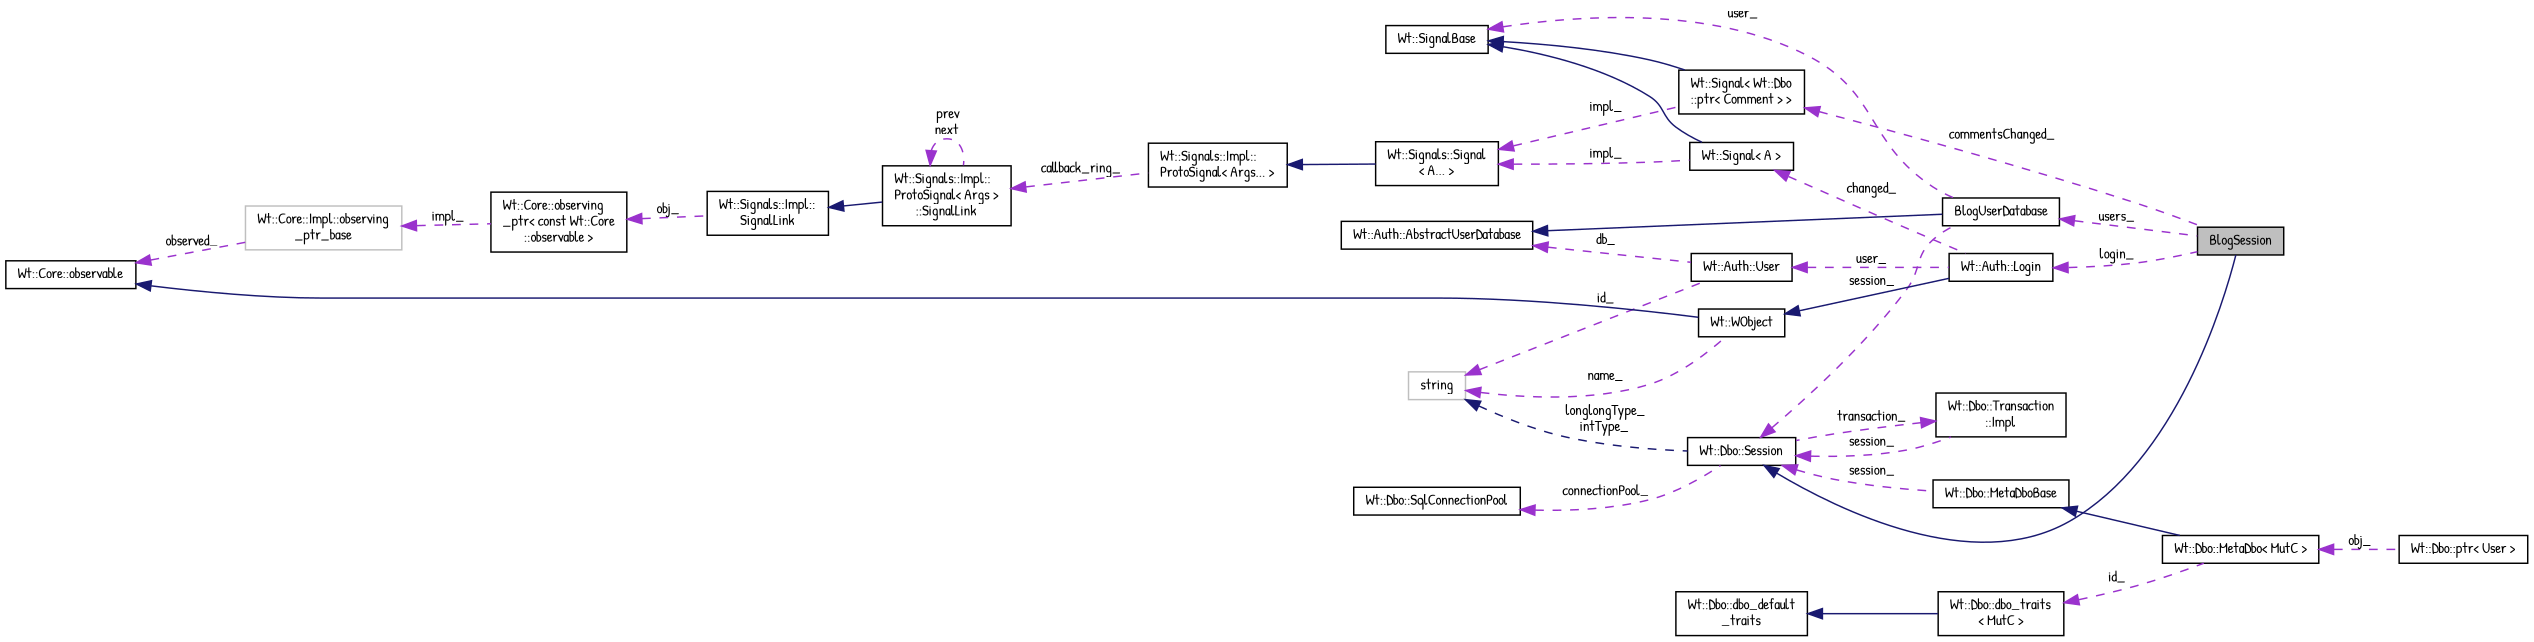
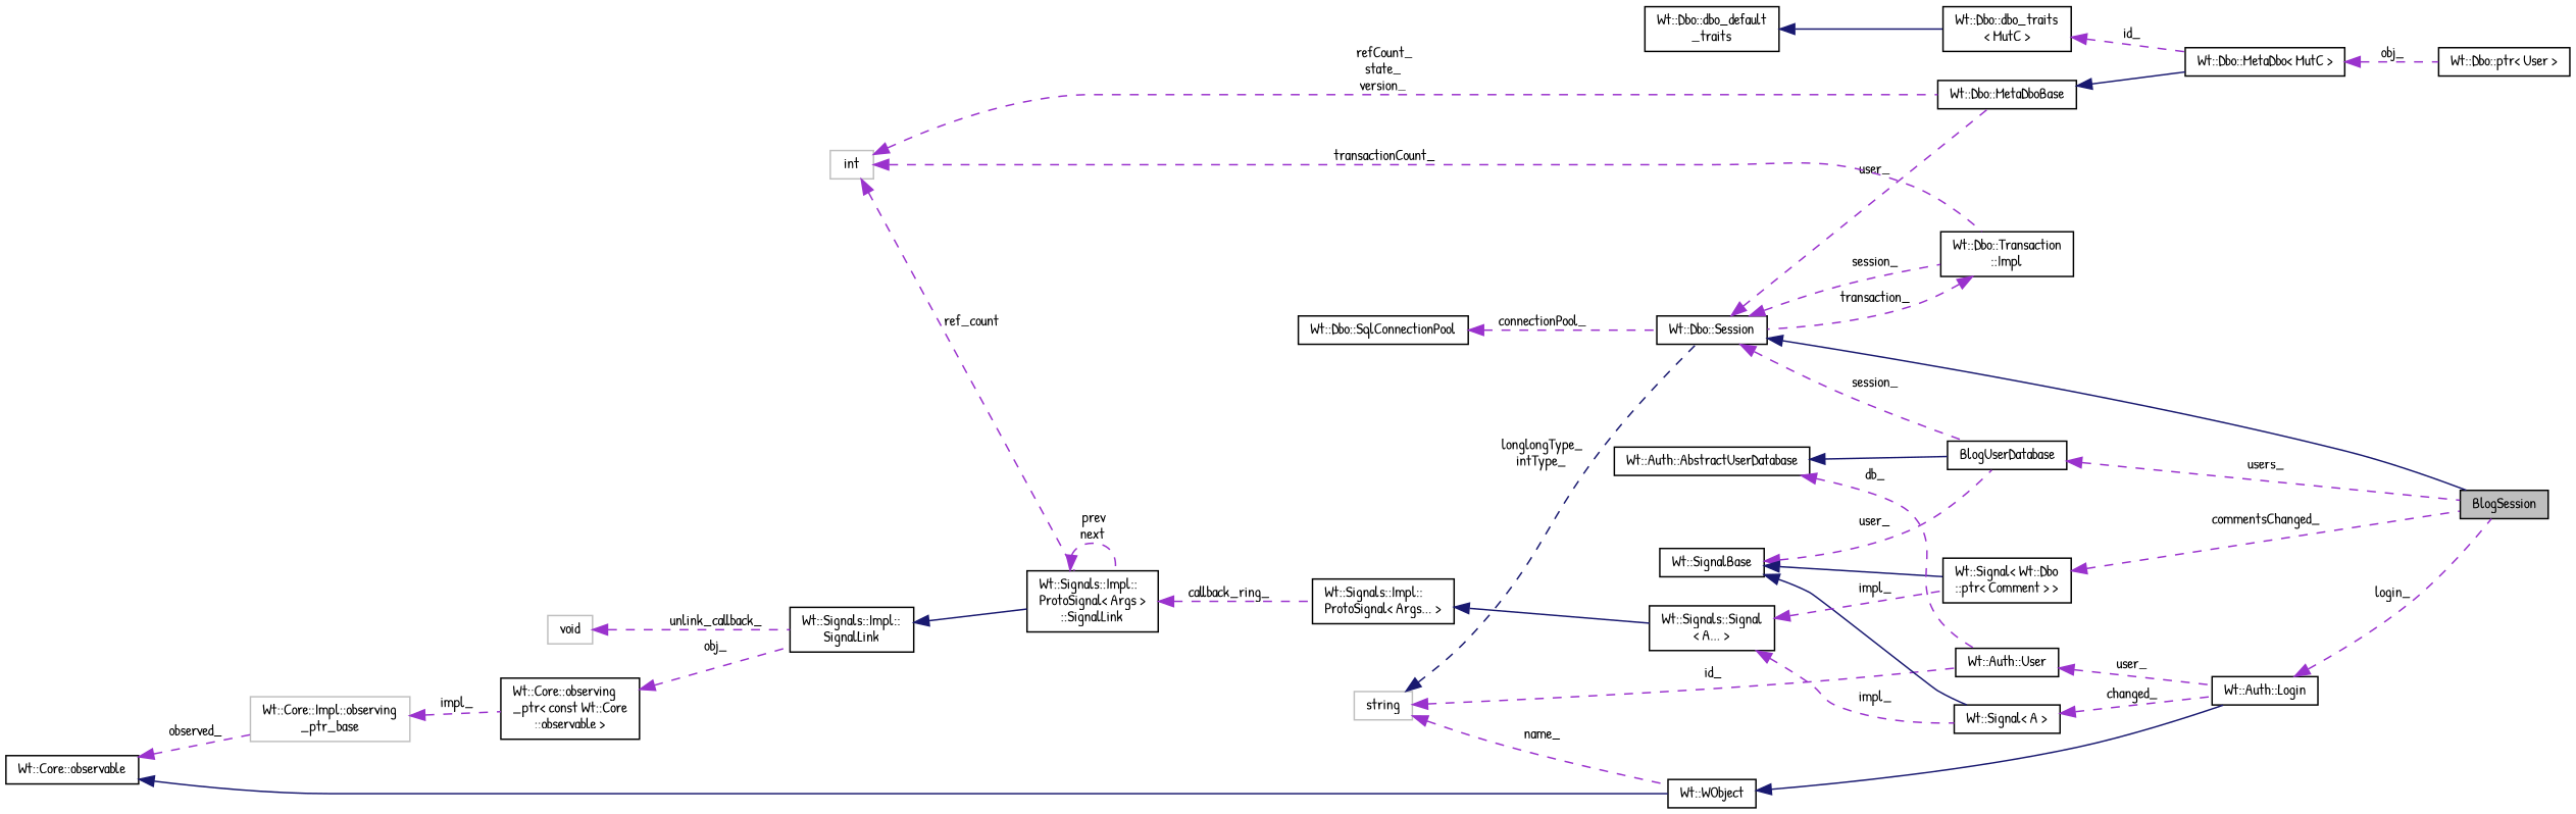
  digraph {
    fontname="Patrick Hand"
    rankdir=LR
    node [color=black fillcolor=white fontname="Patrick Hand" fontsize=10 shape=record style=filled]
    edge [color=darkorchid3 dir=back fontname="Patrick Hand" fontsize=10 labelfontname=Helvetica labelfontsize=10 style=dashed]
    n1 [fillcolor=grey75 fontcolor=black height=0.2 label=BlogSession width=0.4]
    n2 [height=0.2 label="Wt::Dbo::Session" width=0.4]
    n3 [height=0.2 label="Wt::Dbo::Transaction\l::Impl" width=0.4]
    n4 [height=0.2 label=BlogUserDatabase width=0.4]
    n5 [height=0.2 label="Wt::Dbo::MetaDboBase" width=0.4]
    n6 [height=0.2 label="Wt::Dbo::MetaDbo\< MutC \>" width=0.4]
+   n7 [color=grey75 height=0.2 label=int width=0.4]
    n8 [height=0.2 label="Wt::Signals::Impl::\lProtoSignal\< Args \>\l::SignalLink" width=0.4]
    n9 [height=0.2 label="Wt::Signals::Impl::\lProtoSignal\< Args... \>" width=0.4]
    n10 [color=grey75 height=0.2 label=string width=0.4]
    n11 [height=0.2 label="Wt::WObject" width=0.4]
    n12 [height=0.2 label="Wt::Auth::User" width=0.4]
    n13 [height=0.2 label="Wt::Auth::Login" width=0.4]
    n14 [height=0.2 label="Wt::Signals::Impl::\lSignalLink" width=0.4]
    n15 [height=0.2 label="Wt::Dbo::SqlConnectionPool" width=0.4]
    n16 [height=0.2 label="Wt::Core::observable" width=0.4]
    n17 [color=grey75 height=0.2 label="Wt::Core::Impl::observing\l_ptr_base" width=0.4]
    n18 [height=0.2 label="Wt::Core::observing\l_ptr\< const Wt::Core\l::observable \>" width=0.4]
    n19 [height=0.2 label="Wt::Signal\< A \>" width=0.4]
    n20 [height=0.2 label="Wt::SignalBase" width=0.4]
    n21 [height=0.2 label="Wt::Signal\< Wt::Dbo\l::ptr\< Comment \> \>" width=0.4]
    n22 [height=0.2 label="Wt::Signals::Signal\l\< A... \>" width=0.4]
+   n23 [color=grey75 height=0.2 label=void width=0.4]
    n24 [height=0.2 label="Wt::Auth::AbstractUserDatabase" width=0.4]
    n25 [height=0.2 label="Wt::Dbo::ptr\< User \>" width=0.4]
    n26 [height=0.2 label="Wt::Dbo::dbo_traits\l\< MutC \>" width=0.4]
    n27 [height=0.2 label="Wt::Dbo::dbo_default\l_traits" width=0.4]
    n2 -> n1 [color=midnightblue style=solid]
    n2 -> n3 [label=" session_"]
    n2 -> n4 [label=" session_"]
-   n2 -> n5 [label=" session_"]
+   n2 -> n5 [label=" user_"]
    n3 -> n2 [label=" transaction_"]
    n4 -> n1 [label=" users_"]
    n5 -> n6 [color=midnightblue style=solid]
    n6 -> n25 [label=" obj_"]
+   n7 -> n3 [label=" transactionCount_"]
+   n7 -> n5 [label=" refCount_\nstate_\nversion_"]
+   n7 -> n8 [label=" ref_count"]
    n8 -> n8 [label=" prev\nnext"]
    n8 -> n9 [label=" callback_ring_"]
    n9 -> n22 [color=midnightblue style=solid]
    n10 -> n2 [color=midnightblue label=" longlongType_\nintType_"]
    n10 -> n11 [label=" name_"]
    n10 -> n12 [label=" id_"]
    n11 -> n13 [color=midnightblue style=solid]
    n12 -> n13 [label=" user_"]
    n13 -> n1 [label=" login_"]
    n14 -> n8 [color=midnightblue style=solid]
    n15 -> n2 [label=" connectionPool_"]
    n16 -> n11 [color=midnightblue style=solid]
    n16 -> n17 [label=" observed_"]
    n17 -> n18 [label=" impl_"]
    n18 -> n14 [label=" obj_"]
    n19 -> n13 [label=" changed_"]
    n20 -> n4 [label=" user_"]
    n20 -> n19 [color=midnightblue style=solid]
    n20 -> n21 [color=midnightblue style=solid]
    n21 -> n1 [label=" commentsChanged_"]
    n22 -> n19 [label=" impl_"]
    n22 -> n21 [label=" impl_"]
+   n23 -> n14 [label=" unlink_callback_"]
    n24 -> n4 [color=midnightblue style=solid]
    n24 -> n12 [label=" db_"]
    n26 -> n6 [label=" id_"]
    n27 -> n26 [color=midnightblue style=solid]
  }
